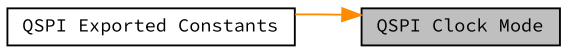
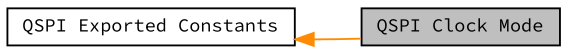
  digraph {
    rankdir=LR
    fontname="Source Code Pro"
    node [color=black fontname="Source Code Pro" fontsize=10 shape=record style=filled]
    n1 [fillcolor=white height=0.2 label="QSPI Exported Constants" width=0.4]
    n2 [fillcolor=grey75 fontcolor=black height=0.2 label="QSPI Clock Mode" width=0.4]
-   n2 -> n1 [dir=back fontname="Source Code Pro" fontsize=10 labelfontname=Helvetica labelfontsize=10 shape=plaintext style=solid color=darkorange]
+   n1 -> n2 [dir=back fontname="Source Code Pro" fontsize=10 labelfontname=Helvetica labelfontsize=10 shape=plaintext style=solid color=darkorange]
  }
